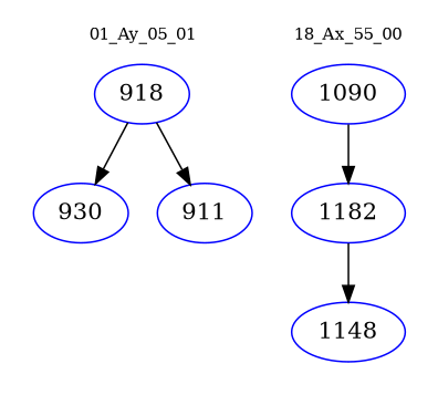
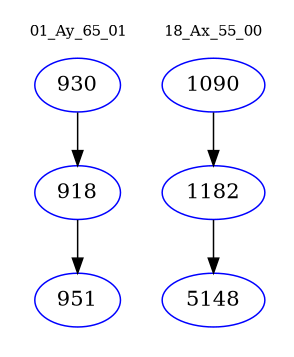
  digraph {
    node [color=blue]
    edge [color=black]
    n1 [label=930]
    n2 [label=918]
-   n3 [label=911]
+   n3 [label=951]
    n4 [label=1090]
    n5 [label=1182]
-   n6 [label=1148]
+   n6 [label=5148]
    subgraph cluster_1 {
      color=white
      fontsize=10
-     label="01_Ay_05_01"
+     label="01_Ay_65_01"
      n1
      n2
      n3
    }
    subgraph cluster_2 {
      color=white
      fontsize=10
      label="18_Ax_55_00"
      n4
      n5
      n6
    }
-   n2 -> n1
+   n1 -> n2
    n2 -> n3
    n4 -> n5
    n5 -> n6
  }
